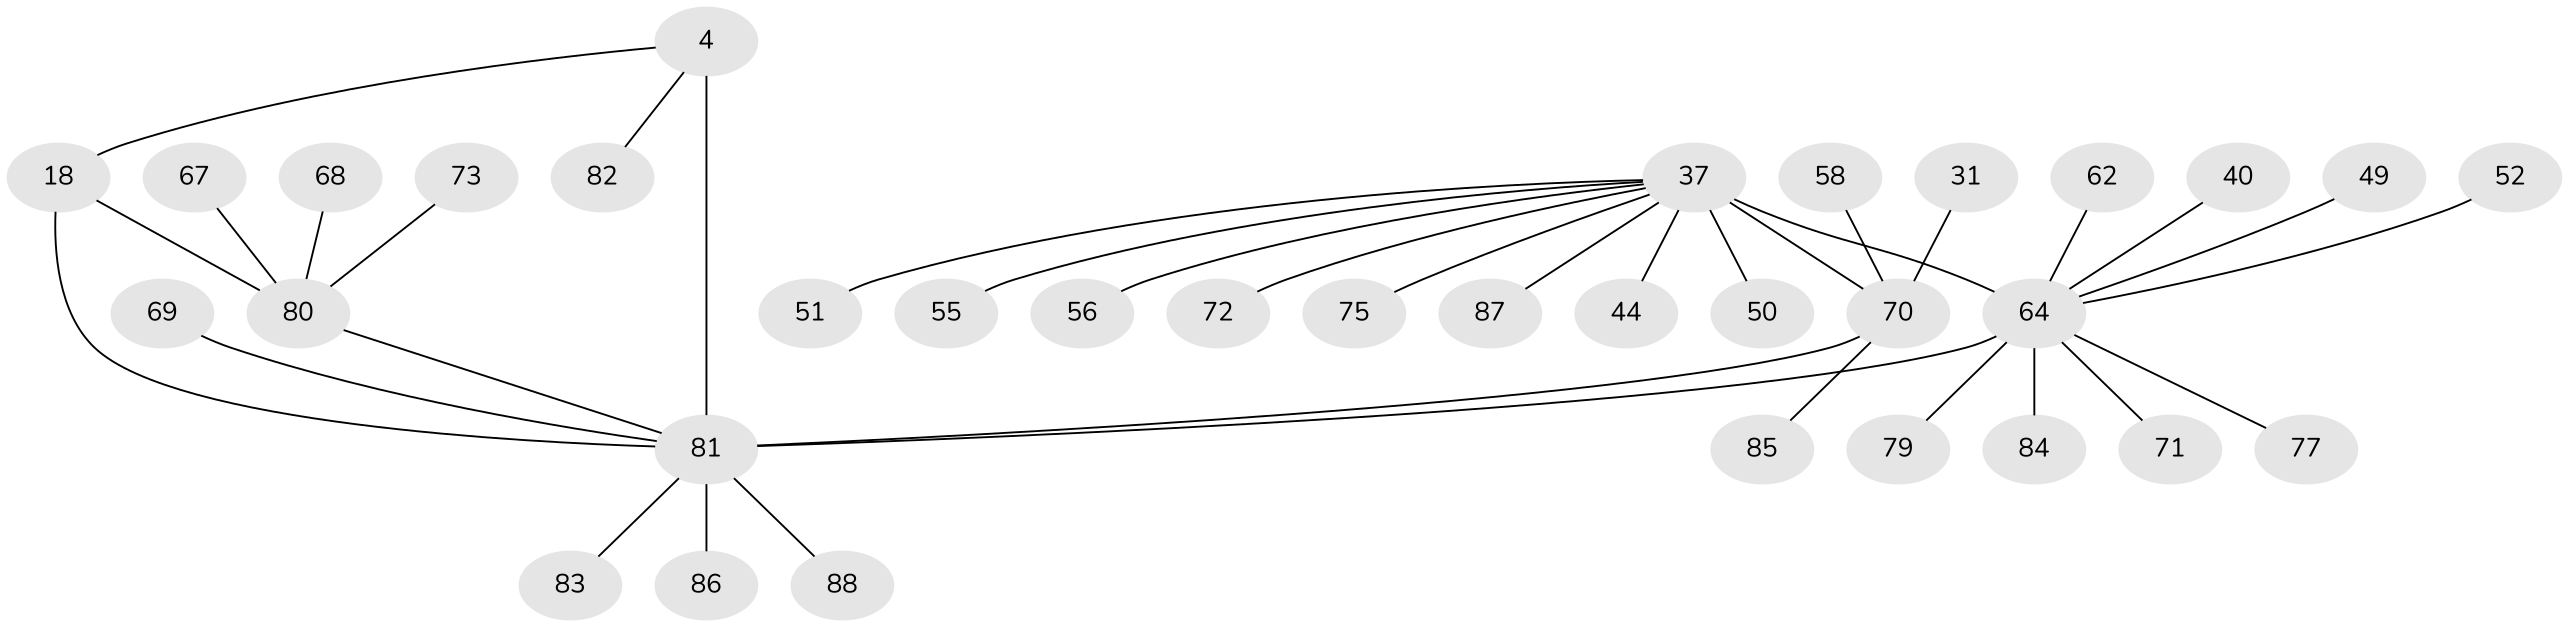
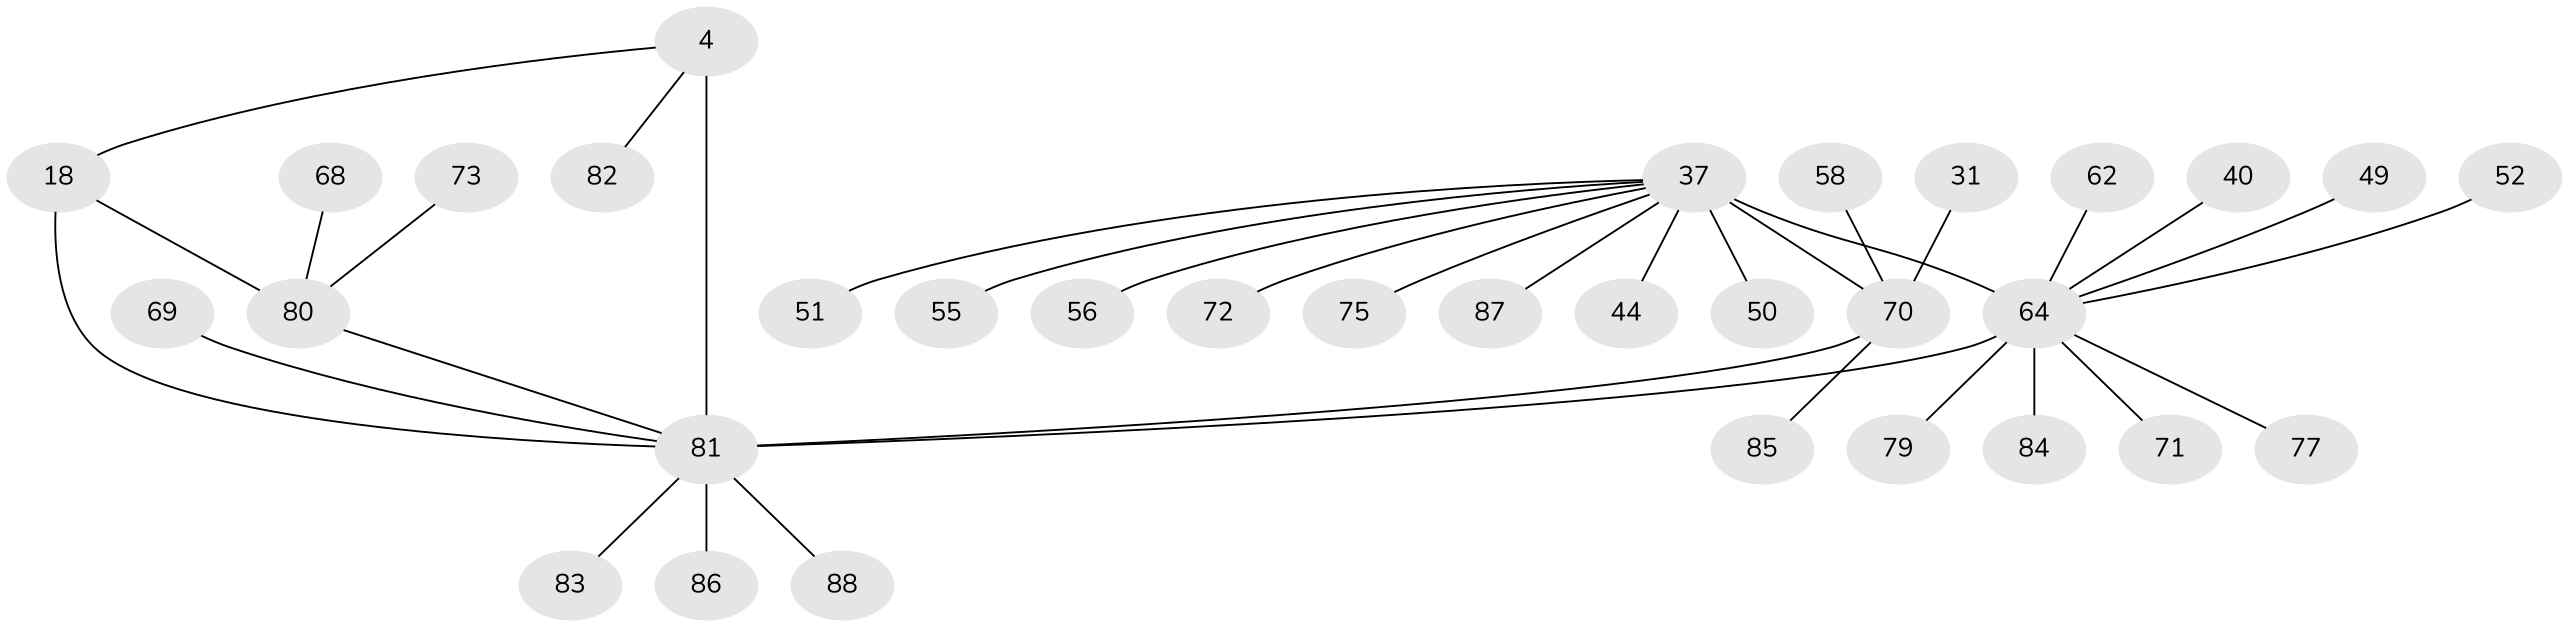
  graph {
    fontname=Nunito
    node [color=gray90 fontname=Nunito style=filled]
    edge [fontname=Nunito]
    4 [super="+3"]
    18 [super="+17"]
    81 [super="+29+78+28+47+63+65+35"]
    82
    80 [super="+54+61+59+20+38+53"]
    83
    86 [super="+32"]
    88
    37 [super="+34+10"]
    70 [super="+16+21"]
    44
    50
    51
    55
    56 [super="+45"]
    64 [super="+12+23+30+36+41+8"]
    72
    75
    87
    85
    31
    71 [super="+42"]
    77
    79 [super="+66"]
    84 [super="+74"]
    40
    49
    52
    58
    62
-   67
    68 [super="+60"]
    69
    73
    4 -- 18
    4 -- 81 [weight=5]
    4 -- 82
    18 -- 81
    18 -- 80 [weight=4]
    81 -- 83
    81 -- 86
    81 -- 88
    80 -- 81
    37 -- 70 [weight=4]
    37 -- 44
    37 -- 50
    37 -- 51
    37 -- 55
    37 -- 56
    37 -- 64 [weight=6]
    37 -- 72
    37 -- 75
    37 -- 87
    70 -- 81
    70 -- 85
    64 -- 81 [weight=6]
    64 -- 71
    64 -- 77
    64 -- 79
    64 -- 84
    31 -- 70
    40 -- 64
    49 -- 64
    52 -- 64
    58 -- 70
    62 -- 64
-   67 -- 80
    68 -- 80
    69 -- 81
    73 -- 80
  }
